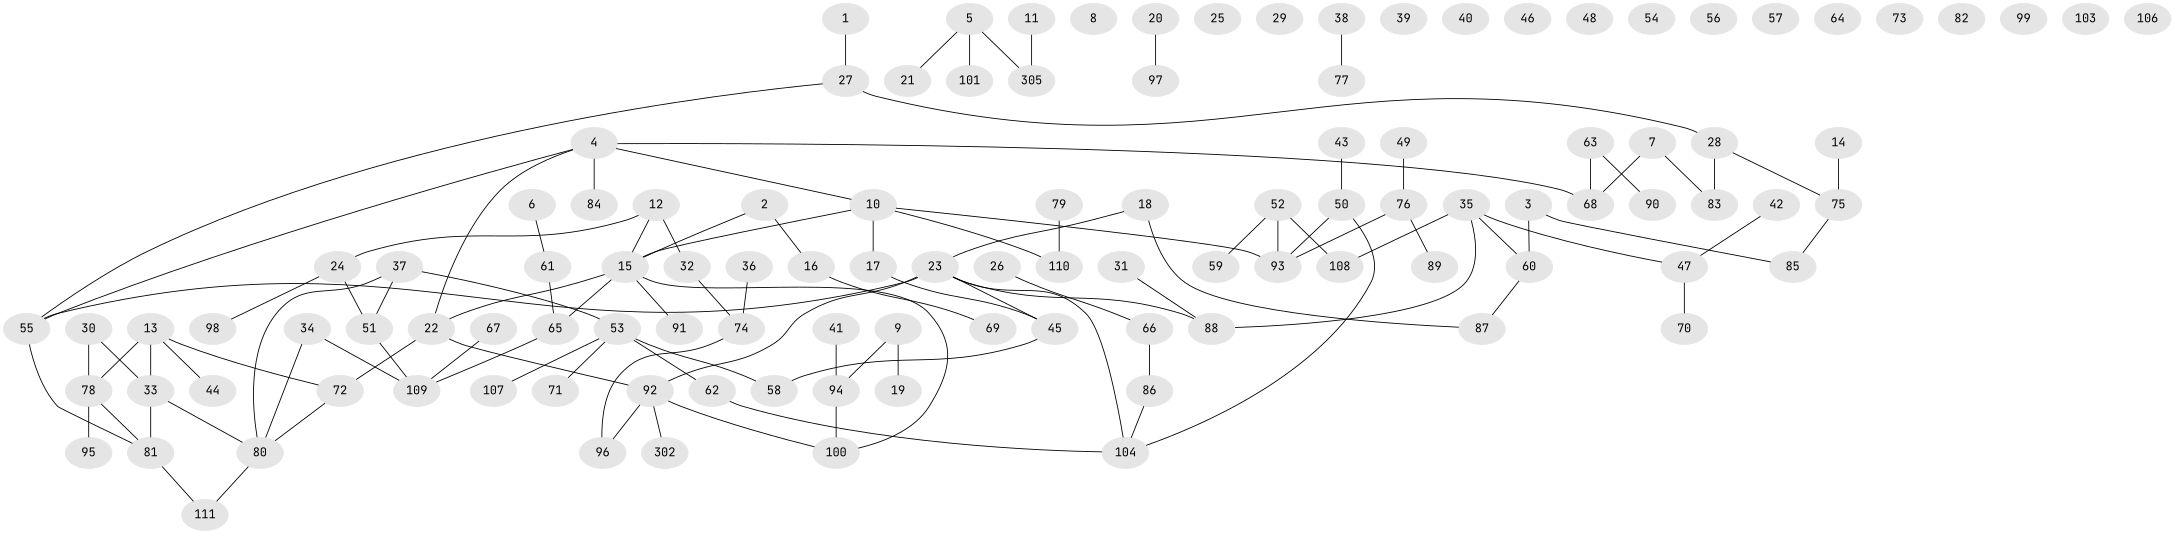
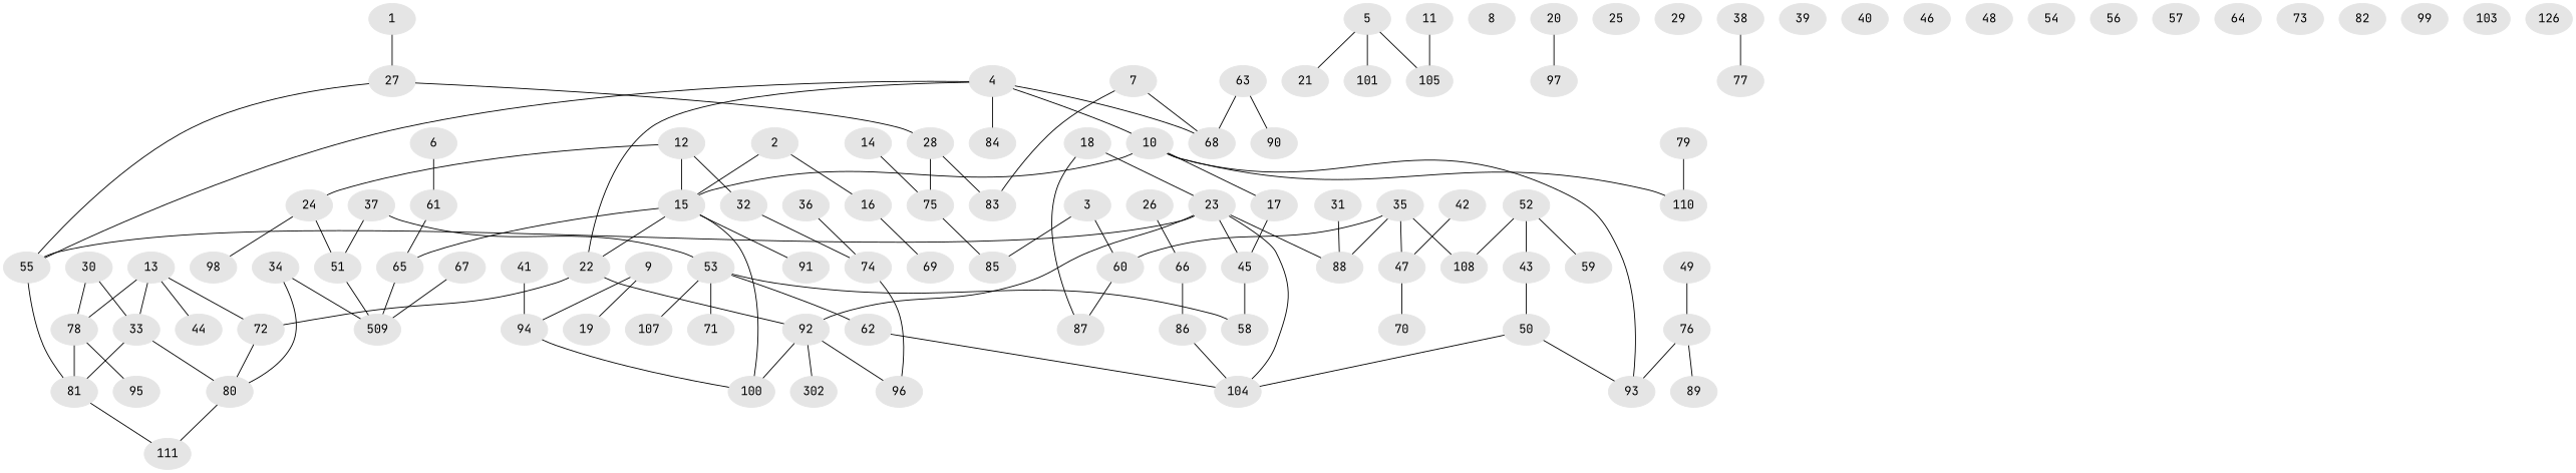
  graph {
    fontname="JetBrains Mono"
    node [color=gray90 fontname="JetBrains Mono" style=filled]
    edge [fontname="JetBrains Mono"]
    1
    27
    55
    28
    2
    15
    16
    22
    65
    91
    100
    69
    3
    60
    85
    87
    4
    10
    68
    84
    17
    93
    110
    72
    92
    81
    5
    21
    101
-   105 [label=305]
+   105
    6
    61
    7
    83
    8
    9
    19
    94
    45
    11
    12
    24
    32
    51
    98
    74
    13
    33
    44
    78
    80
    95
    14
    75
-   109
+   109 [label=509]
    58
    18
    23
    88
    104
    20
    97
    96
    n64 [label=302]
    25
    26
    66
    86
    29
    30
    31
    111
    34
    35
    47
    108
    70
    36
    37
    53
    62
    71
    107
    38
    77
    39
    40
    41
    42
    43
    50
    46
    48
    49
    76
    89
    52
    59
    54
    56
    57
    63
    90
    64
    67
    73
    79
    82
    99
    103
-   106
+   106 [label=126]
    1 -- 27
    27 -- 55
    27 -- 28
    55 -- 81
    28 -- 83
    28 -- 75
    2 -- 15
    2 -- 16
    15 -- 22
    15 -- 65
    15 -- 91
    15 -- 100
    16 -- 69
    22 -- 72
    22 -- 92
    65 -- 109
    3 -- 60
    3 -- 85
    60 -- 87
    4 -- 55
    4 -- 22
    4 -- 10
    4 -- 68
    4 -- 84
    10 -- 15
    10 -- 17
    10 -- 93
    10 -- 110
    17 -- 45
    72 -- 80
    92 -- 100
    92 -- 96
    92 -- n64
    81 -- 111
    5 -- 21
    5 -- 101
    5 -- 105
    6 -- 61
    61 -- 65
    7 -- 68
    7 -- 83
    9 -- 19
    9 -- 94
    94 -- 100
    45 -- 58
    11 -- 105
    12 -- 15
    12 -- 24
    12 -- 32
    24 -- 51
    24 -- 98
    32 -- 74
    51 -- 109
    74 -- 96
    13 -- 72
    13 -- 33
    13 -- 44
    13 -- 78
    33 -- 81
    33 -- 80
    78 -- 81
    78 -- 95
    80 -- 111
    14 -- 75
    75 -- 85
    18 -- 87
    18 -- 23
    23 -- 55
    23 -- 92
    23 -- 45
    23 -- 88
    23 -- 104
    20 -- 97
    26 -- 66
    66 -- 86
    86 -- 104
    30 -- 33
    30 -- 78
    31 -- 88
    34 -- 80
    34 -- 109
    35 -- 60
    35 -- 88
    35 -- 47
    35 -- 108
    47 -- 70
    36 -- 74
    37 -- 51
-   37 -- 80
    37 -- 53
    53 -- 58
    53 -- 62
    53 -- 71
    53 -- 107
    62 -- 104
    38 -- 77
    41 -- 94
    42 -- 47
    43 -- 50
    50 -- 93
    50 -- 104
    49 -- 76
    76 -- 93
    76 -- 89
-   52 -- 93
+   52 -- 43
    52 -- 108
    52 -- 59
    63 -- 68
    63 -- 90
    67 -- 109
    79 -- 110
  }
